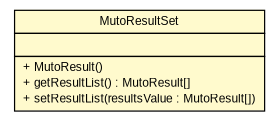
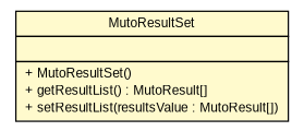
  digraph {
    nodesep=0.25
    ranksep=0.5
-   n1 [fontcolor=black fontname=arial fontsize=10.0 label=<<table title="com.github.mkolisnyk.muto.reporter.MutoResultSet" border="0" cellborder="1" cellspacing="0" cellpadding="2" port="p" bgcolor="lemonChiffon" href="./MutoResultSet.html"> 		<tr><td><table border="0" cellspacing="0" cellpadding="1"> <tr><td align="center" balign="center"> MutoResultSet </td></tr> 		</table></td></tr> 		<tr><td><table border="0" cellspacing="0" cellpadding="1"> <tr><td align="left" balign="left">  </td></tr> 		</table></td></tr> 		<tr><td><table border="0" cellspacing="0" cellpadding="1"> <tr><td align="left" balign="left"> + MutoResult() </td></tr> <tr><td align="left" balign="left"> + getResultList() : MutoResult[] </td></tr> <tr><td align="left" balign="left"> + setResultList(resultsValue : MutoResult[]) </td></tr> 		</table></td></tr> 		</table>> shape=plaintext]
+   n1 [fontcolor=black fontname=arial fontsize=10.0 label=<<table title="com.github.mkolisnyk.muto.reporter.MutoResultSet" border="0" cellborder="1" cellspacing="0" cellpadding="2" port="p" bgcolor="lemonChiffon" href="./MutoResultSet.html"> 		<tr><td><table border="0" cellspacing="0" cellpadding="1"> <tr><td align="center" balign="center"> MutoResultSet </td></tr> 		</table></td></tr> 		<tr><td><table border="0" cellspacing="0" cellpadding="1"> <tr><td align="left" balign="left">  </td></tr> 		</table></td></tr> 		<tr><td><table border="0" cellspacing="0" cellpadding="1"> <tr><td align="left" balign="left"> + MutoResultSet() </td></tr> <tr><td align="left" balign="left"> + getResultList() : MutoResult[] </td></tr> <tr><td align="left" balign="left"> + setResultList(resultsValue : MutoResult[]) </td></tr> 		</table></td></tr> 		</table>> shape=plaintext]
  }
